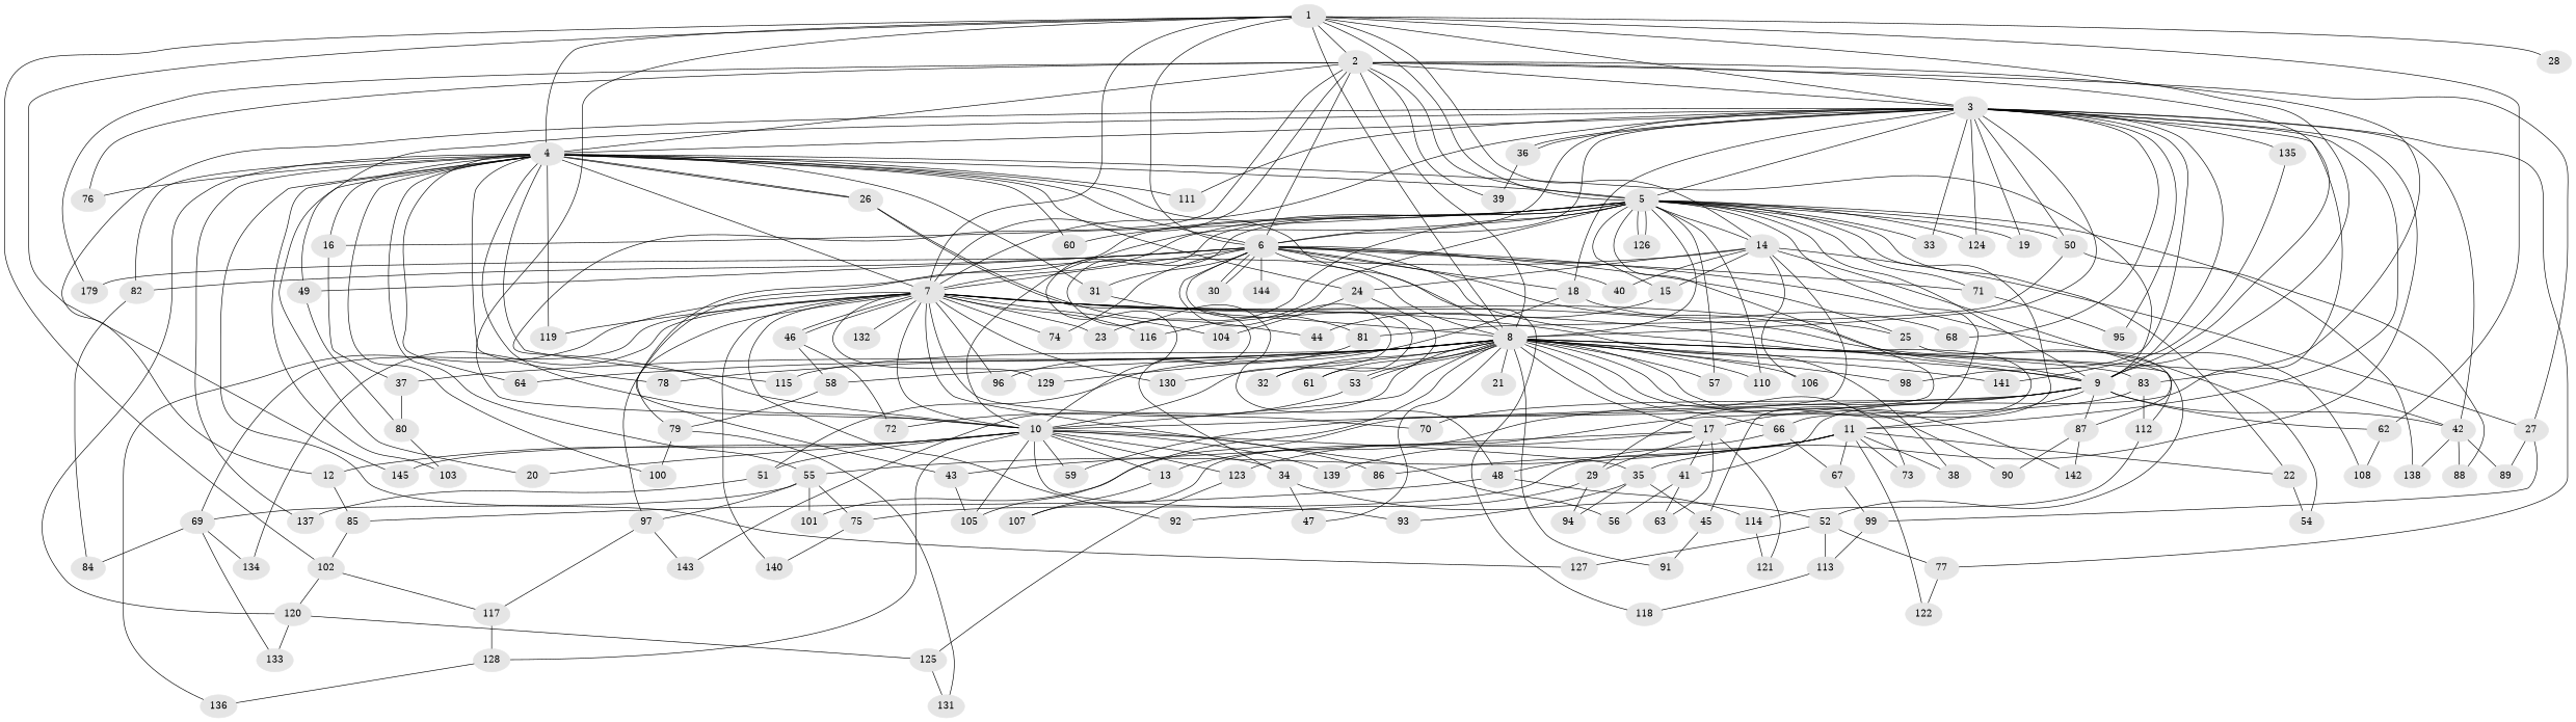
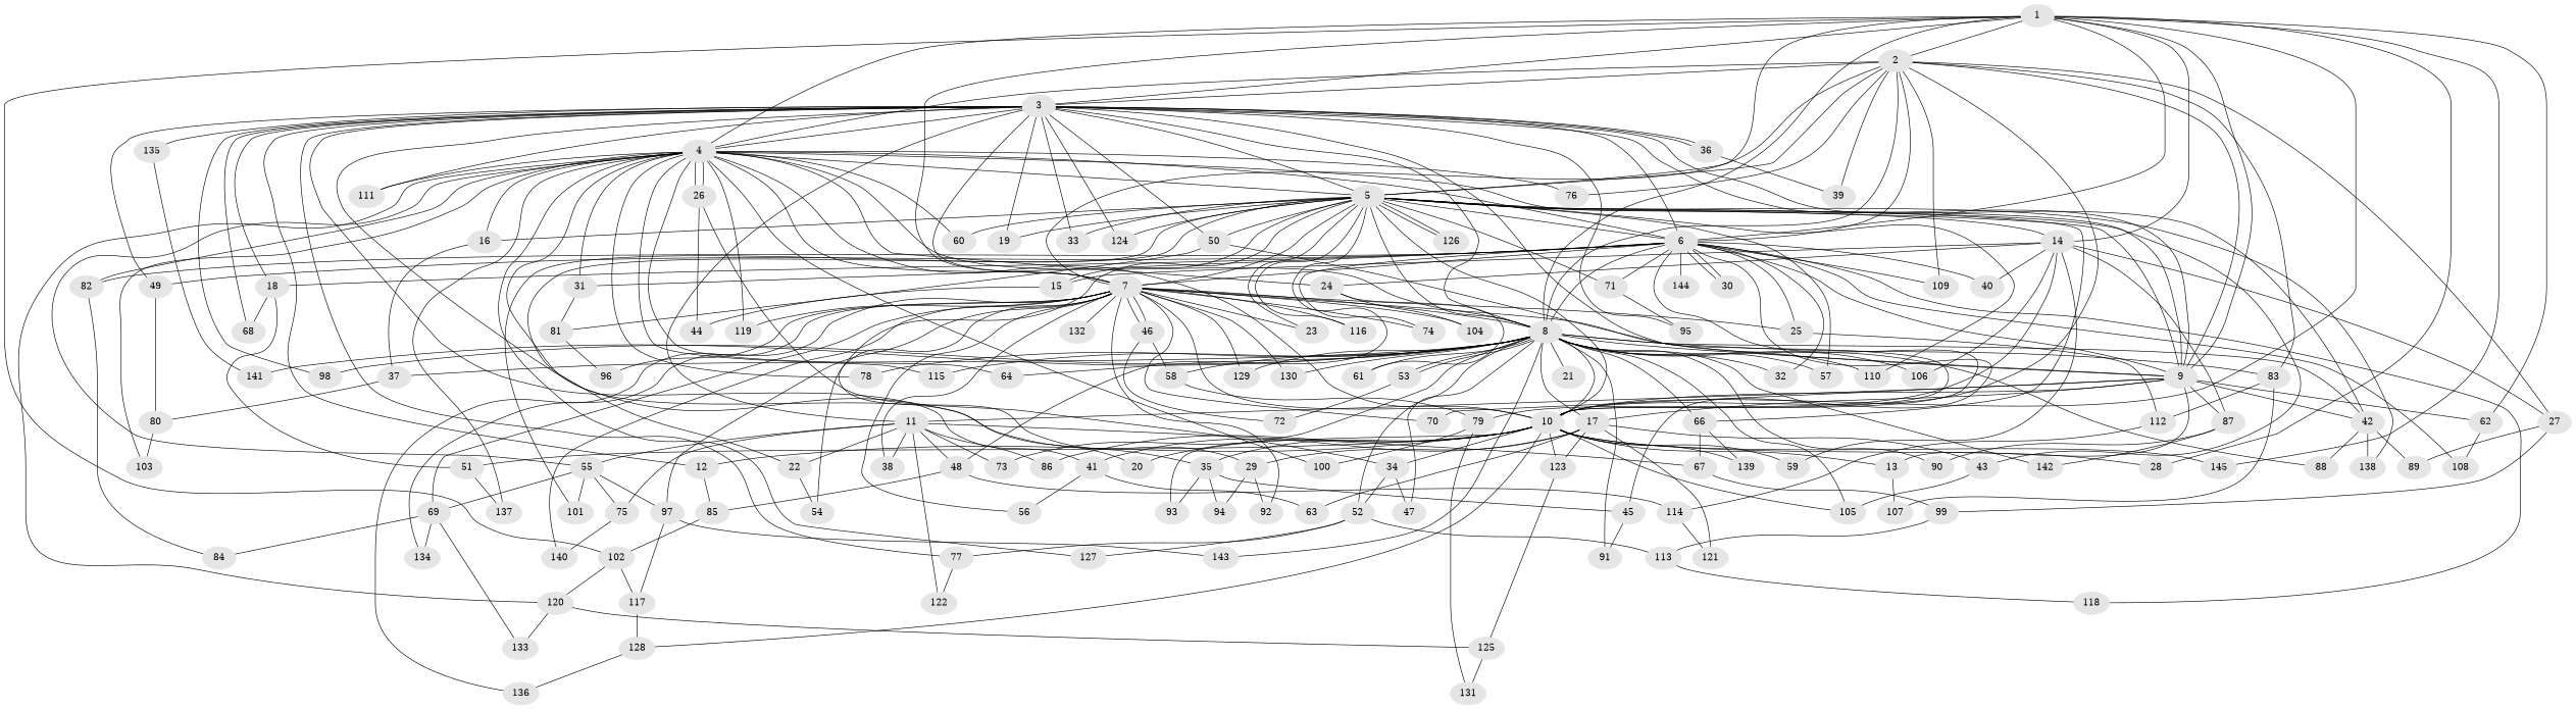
  graph {
    node [color=gray90 style=filled]
    1
    2
    3
    4
    5
    6
    7
    8
    9
    10
    14
    28
    62
    102
    145
    27
    39
    76
    83
-   109 [label=179]
+   109
    11
    12
    18
    19
    33
    35
    36
    41
    49
    50
    68
    77
    95
    98
    111
    124
    135
    42
    16
    20
    24
    26
    31
    55
    60
    64
    78
    82
    100
    103
    115
    119
    120
    127
    137
    15
    22
    23
    29
    43
    48
    57
    66
    71
    101
    110
    116
    126
    138
    25
    30
    32
    40
    45
    74
    108
    118
    144
    132
    38
    46
    54
    56
    69
    70
    92
    96
    97
    104
    129
    130
    134
    136
    140
    21
    17
    37
    47
    52
    53
    58
    61
    73
    90
    91
    105
    106
    141
    142
    143
    13
    87
    34
    51
    59
    86
    93
    123
    128
    139
    79
    117
    89
    99
    107
    112
    67
    75
    122
    85
    94
    63
    80
    81
    88
    44
    84
    133
    125
    114
    72
    121
    113
    131
    1 -- 2
    1 -- 3
    1 -- 4
    1 -- 5
    1 -- 6
    1 -- 7
    1 -- 8
    1 -- 9
    1 -- 10
    1 -- 14
    1 -- 28
    1 -- 62
    1 -- 102
    1 -- 145
    2 -- 3
    2 -- 4
    2 -- 5
    2 -- 6
    2 -- 7
    2 -- 8
    2 -- 9
    2 -- 10
    2 -- 27
    2 -- 39
    2 -- 76
    2 -- 83
    2 -- 109
    3 -- 4
    3 -- 5
    3 -- 6
    3 -- 7
    3 -- 8
    3 -- 9
    3 -- 10
    3 -- 11
    3 -- 12
    3 -- 18
    3 -- 19
    3 -- 33
    3 -- 35
    3 -- 36
    3 -- 36
    3 -- 41
    3 -- 49
    3 -- 50
    3 -- 68
    3 -- 77
    3 -- 95
    3 -- 98
    3 -- 111
    3 -- 124
    3 -- 135
    3 -- 42
    4 -- 5
    4 -- 6
    4 -- 7
    4 -- 8
    4 -- 9
    4 -- 10
    4 -- 76
    4 -- 111
    4 -- 16
    4 -- 20
    4 -- 24
    4 -- 26
    4 -- 26
    4 -- 31
    4 -- 55
    4 -- 60
    4 -- 64
    4 -- 78
    4 -- 82
    4 -- 100
    4 -- 103
    4 -- 115
    4 -- 119
    4 -- 120
    4 -- 127
    4 -- 137
    5 -- 6
    5 -- 7
    5 -- 8
    5 -- 9
    5 -- 10
    5 -- 14
    5 -- 19
    5 -- 33
    5 -- 50
    5 -- 124
    5 -- 16
    5 -- 60
    5 -- 15
    5 -- 22
    5 -- 23
    5 -- 29
    5 -- 43
    5 -- 48
    5 -- 57
    5 -- 66
    5 -- 71
    5 -- 101
    5 -- 110
    5 -- 116
    5 -- 126
    5 -- 126
    5 -- 138
    6 -- 7
    6 -- 8
    6 -- 9
    6 -- 10
    6 -- 109
    6 -- 18
    6 -- 49
    6 -- 31
    6 -- 82
    6 -- 71
    6 -- 25
    6 -- 30
    6 -- 30
    6 -- 32
    6 -- 40
    6 -- 45
    6 -- 74
    6 -- 108
    6 -- 118
    6 -- 144
    7 -- 8
    7 -- 9
    7 -- 10
    7 -- 119
    7 -- 23
    7 -- 116
    7 -- 25
    7 -- 74
    7 -- 132
    7 -- 38
    7 -- 46
    7 -- 46
    7 -- 54
    7 -- 56
    7 -- 69
    7 -- 70
    7 -- 92
    7 -- 96
    7 -- 97
    7 -- 104
    7 -- 129
    7 -- 130
    7 -- 134
    7 -- 136
    7 -- 140
    8 -- 9
    8 -- 10
    8 -- 83
    8 -- 98
    8 -- 42
    8 -- 64
    8 -- 78
    8 -- 115
    8 -- 57
    8 -- 66
    8 -- 110
    8 -- 32
    8 -- 129
    8 -- 130
    8 -- 21
    8 -- 17
    8 -- 37
    8 -- 47
    8 -- 52
    8 -- 53
    8 -- 53
    8 -- 58
    8 -- 61
    8 -- 73
    8 -- 90
    8 -- 91
    8 -- 105
    8 -- 106
    8 -- 141
    8 -- 142
    8 -- 143
    9 -- 10
    9 -- 62
    9 -- 11
    9 -- 42
    9 -- 70
    9 -- 17
    9 -- 13
    9 -- 87
+   10 -- 28
    10 -- 145
    10 -- 12
    10 -- 35
    10 -- 20
    10 -- 105
    10 -- 13
    10 -- 34
    10 -- 51
    10 -- 59
    10 -- 86
    10 -- 93
    10 -- 123
    10 -- 128
    10 -- 139
    14 -- 27
    14 -- 24
    14 -- 15
    14 -- 40
    14 -- 106
    14 -- 87
    14 -- 59
    14 -- 79
    62 -- 108
    102 -- 120
    102 -- 117
    27 -- 89
    27 -- 99
    83 -- 107
    83 -- 112
    11 -- 55
    11 -- 22
    11 -- 48
    11 -- 38
    11 -- 73
    11 -- 86
    11 -- 67
    11 -- 75
    11 -- 122
    12 -- 85
    18 -- 68
    18 -- 51
    35 -- 45
    35 -- 93
    35 -- 94
    36 -- 39
    41 -- 56
    41 -- 63
    49 -- 80
    50 -- 81
    50 -- 88
    77 -- 122
    135 -- 141
    42 -- 138
    42 -- 89
    42 -- 88
    16 -- 37
    24 -- 104
    24 -- 61
    26 -- 34
    26 -- 44
    31 -- 81
    55 -- 101
    55 -- 69
    55 -- 97
    55 -- 75
    82 -- 84
    120 -- 133
    120 -- 125
    15 -- 44
    22 -- 54
    29 -- 92
    29 -- 94
    43 -- 105
    48 -- 85
    48 -- 114
    66 -- 139
    66 -- 67
    71 -- 95
    25 -- 112
    45 -- 91
    46 -- 58
    46 -- 72
    69 -- 134
    69 -- 84
    69 -- 133
    97 -- 143
    97 -- 117
    17 -- 41
    17 -- 29
    17 -- 43
    17 -- 123
    17 -- 63
    17 -- 121
    37 -- 80
    52 -- 77
    52 -- 127
    52 -- 113
    53 -- 72
    58 -- 79
    13 -- 107
    87 -- 90
    87 -- 142
    34 -- 47
    34 -- 52
    51 -- 137
    123 -- 125
    128 -- 136
    79 -- 100
    79 -- 131
    117 -- 128
    99 -- 113
    112 -- 114
    67 -- 99
    75 -- 140
    85 -- 102
    80 -- 103
    81 -- 96
    125 -- 131
    114 -- 121
    113 -- 118
  }
